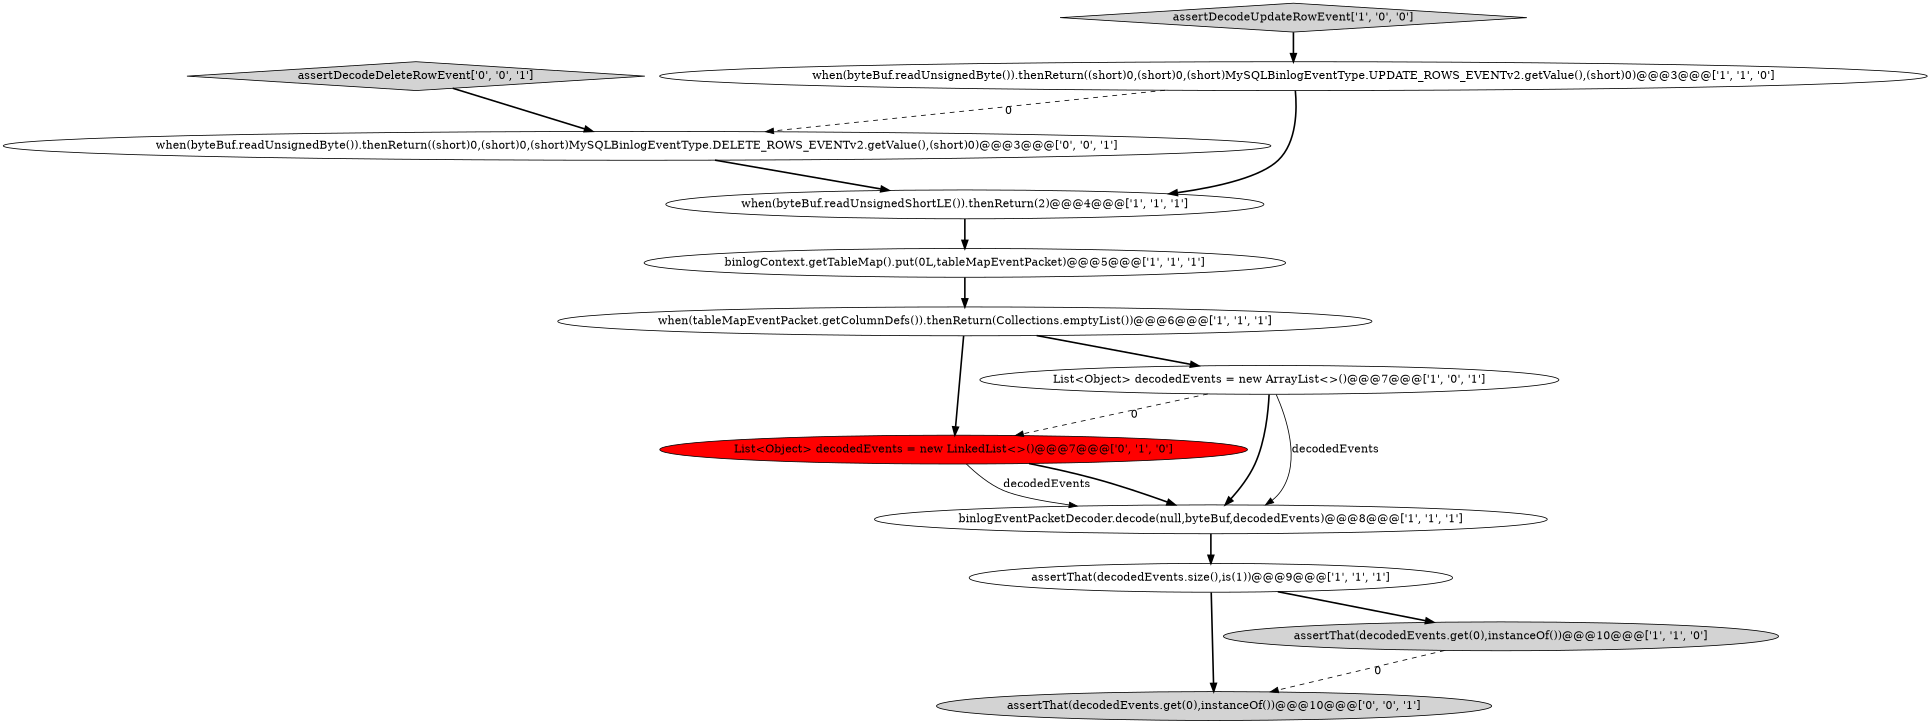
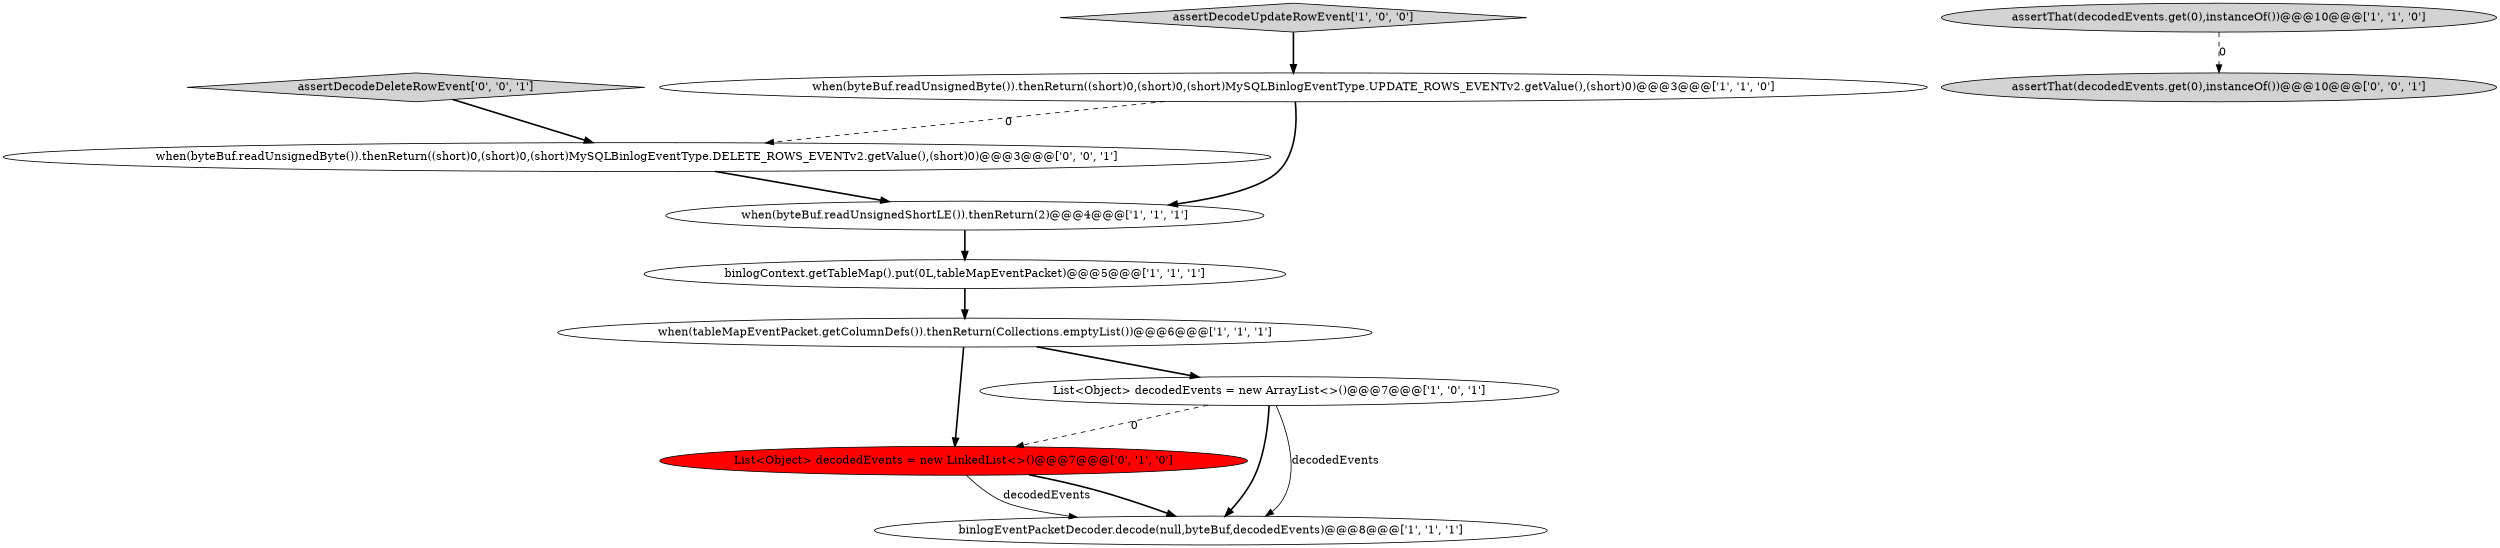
  digraph {
    fontname="DejaVu Serif"
    node [fillcolor=white fontname="DejaVu Serif" shape=ellipse style=filled]
    edge [fontname="DejaVu Serif" style=bold]
    n1 [label="when(byteBuf.readUnsignedByte()).thenReturn((short)0,(short)0,(short)MySQLBinlogEventType.DELETE_ROWS_EVENTv2.getValue(),(short)0)@@@3@@@['0', '0', '1']"]
    n2 [label="when(byteBuf.readUnsignedShortLE()).thenReturn(2)@@@4@@@['1', '1', '1']"]
    n3 [label="binlogContext.getTableMap().put(0L,tableMapEventPacket)@@@5@@@['1', '1', '1']"]
    n4 [label="binlogEventPacketDecoder.decode(null,byteBuf,decodedEvents)@@@8@@@['1', '1', '1']"]
-   n5 [label="assertThat(decodedEvents.size(),is(1))@@@9@@@['1', '1', '1']"]
    n6 [fillcolor=lightgray label="assertThat(decodedEvents.get(0),instanceOf())@@@10@@@['1', '1', '0']"]
    n7 [fillcolor=lightgray label="assertThat(decodedEvents.get(0),instanceOf())@@@10@@@['0', '0', '1']"]
    n8 [label="when(tableMapEventPacket.getColumnDefs()).thenReturn(Collections.emptyList())@@@6@@@['1', '1', '1']"]
    n9 [fillcolor=red label="List<Object> decodedEvents = new LinkedList<>()@@@7@@@['0', '1', '0']"]
    n10 [label="List<Object> decodedEvents = new ArrayList<>()@@@7@@@['1', '0', '1']"]
    n11 [fillcolor=lightgray label="assertDecodeUpdateRowEvent['1', '0', '0']" shape=diamond]
    n12 [label="when(byteBuf.readUnsignedByte()).thenReturn((short)0,(short)0,(short)MySQLBinlogEventType.UPDATE_ROWS_EVENTv2.getValue(),(short)0)@@@3@@@['1', '1', '0']"]
    n13 [fillcolor=lightgray label="assertDecodeDeleteRowEvent['0', '0', '1']" shape=diamond]
    n1 -> n2
    n2 -> n3
    n3 -> n8
-   n4 -> n5
-   n5 -> n6
-   n5 -> n7
    n6 -> n7 [label=0 style=dashed]
    n8 -> n9
    n8 -> n10
    n9 -> n4
    n9 -> n4 [label=decodedEvents style=solid]
    n10 -> n4 [label=decodedEvents style=solid]
    n10 -> n4
    n10 -> n9 [label=0 style=dashed]
    n11 -> n12
    n12 -> n1 [label=0 style=dashed]
    n12 -> n2
    n13 -> n1
  }
